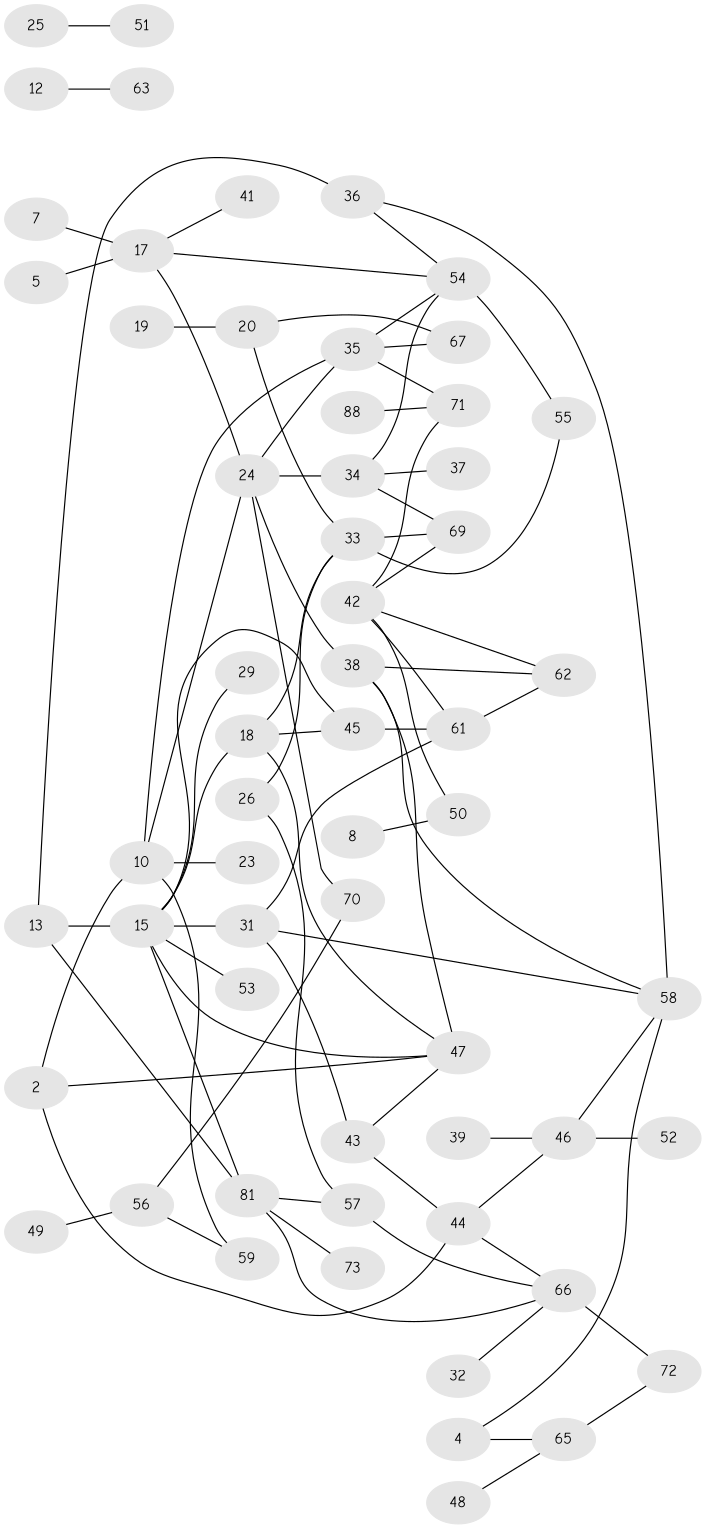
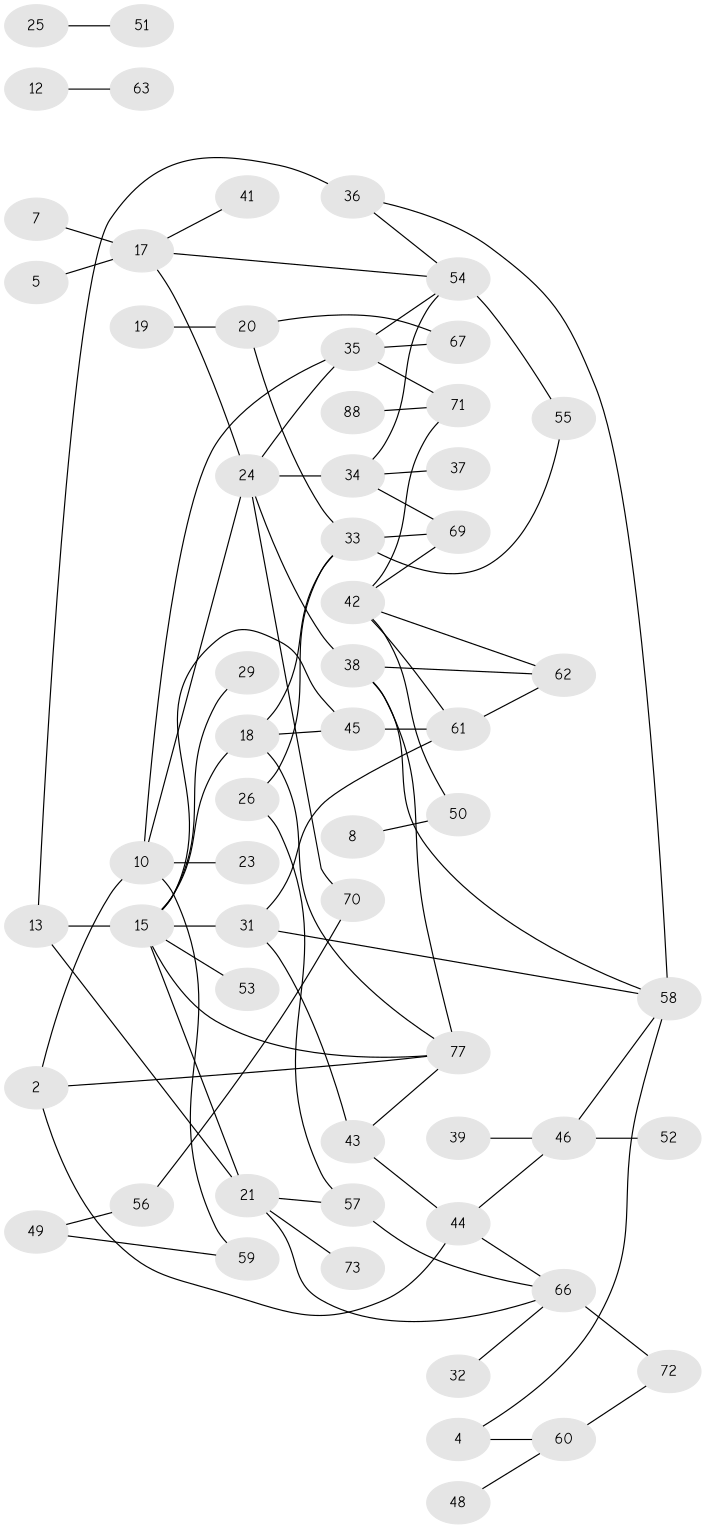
  graph {
    fontname="Comic Neue"
    rankdir=LR
    node [color=gray90 fontname="Comic Neue" style=filled]
    edge [fontname="Comic Neue" weight=1.0]
    n1 [label=2]
    10
    44
-   47
+   47 [label=77]
    23
    24
    35
    59
    66
    46
    4
    58
-   60 [label=65]
+   60
    72
    5
    17
    41
    54
    7
    8
    50
    38
    34
    70
    67
    71
    12
    63
    13
    15
-   21 [label=81]
+   21
    36
    18
    29
    31
    45
    53
    57
    73
    33
    43
    61
    62
    55
    69
    19
    20
    37
    25
    51
    26
    32
    39
    52
    42
    48
    49
    56
    n59 [label=88]
    n1 -- 10
    n1 -- 44
    n1 -- 47
    10 -- 23
    10 -- 24
    10 -- 35
    10 -- 59
    44 -- 66 [weight=2.0]
    44 -- 46
    24 -- 35
    24 -- 38
    24 -- 34 [weight=2.0]
    24 -- 70
    35 -- 54
    35 -- 67
    35 -- 71
    66 -- 72
    46 -- 58
    46 -- 52
    4 -- 58
    4 -- 60
    60 -- 72
    5 -- 17
    17 -- 24
    17 -- 41
    17 -- 54
    54 -- 55
    7 -- 17
    8 -- 50
    38 -- 47
    38 -- 58
    38 -- 62
    34 -- 54
    34 -- 69
    34 -- 37
    12 -- 63
    13 -- 15
    13 -- 21
    13 -- 36
    15 -- 47
    15 -- 21
    15 -- 18
    15 -- 29
    15 -- 31
    15 -- 45
    15 -- 53
    21 -- 66
    21 -- 57 [weight=2.0]
    21 -- 73
    36 -- 58
    36 -- 54
    18 -- 47
    18 -- 45
    18 -- 33
    31 -- 58
    31 -- 43
    31 -- 61
    45 -- 61
    57 -- 66
    33 -- 55
    33 -- 69
    43 -- 44
    43 -- 47
    61 -- 62
    19 -- 20
    20 -- 67
    20 -- 33
    25 -- 51
    26 -- 57
    26 -- 33
    32 -- 66
    39 -- 46
    42 -- 50
    42 -- 71
    42 -- 61
    42 -- 62
    42 -- 69
    48 -- 60
    49 -- 56
-   56 -- 59
+   49 -- 59
    56 -- 70
    n59 -- 71
  }
